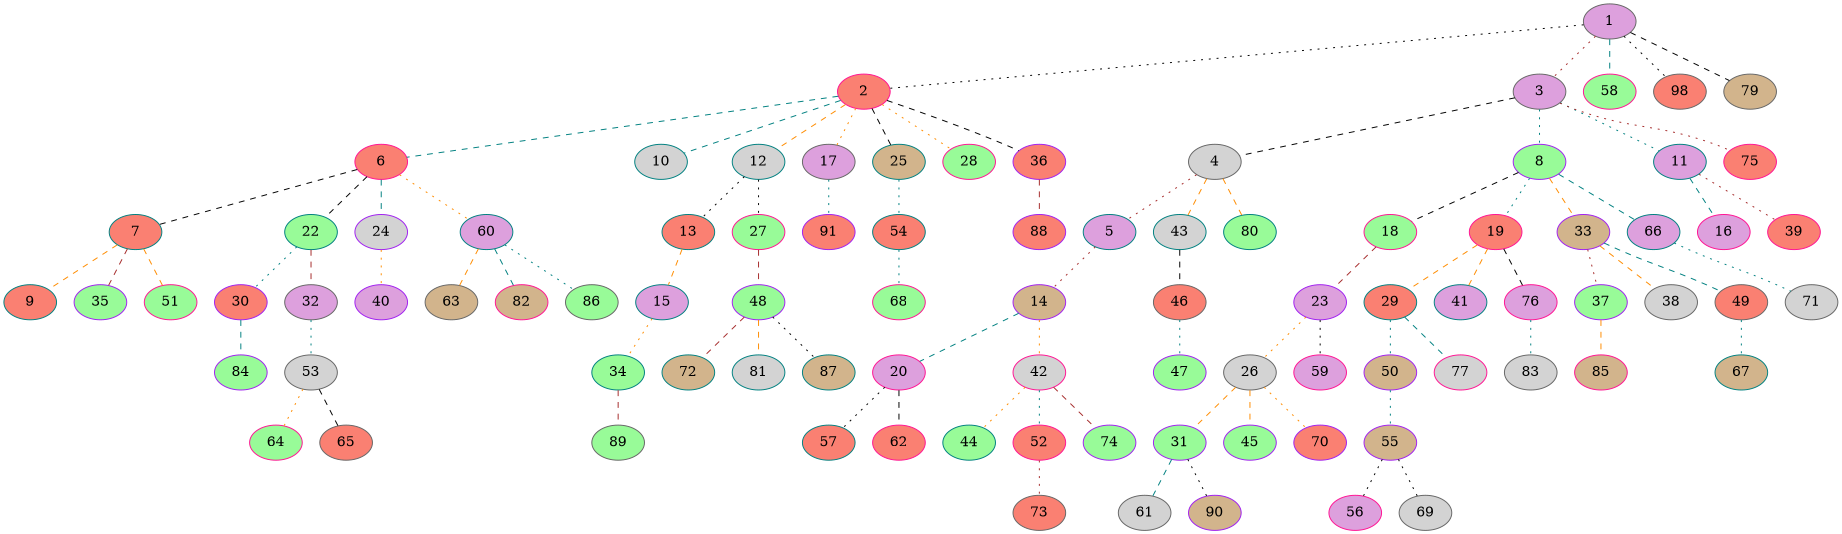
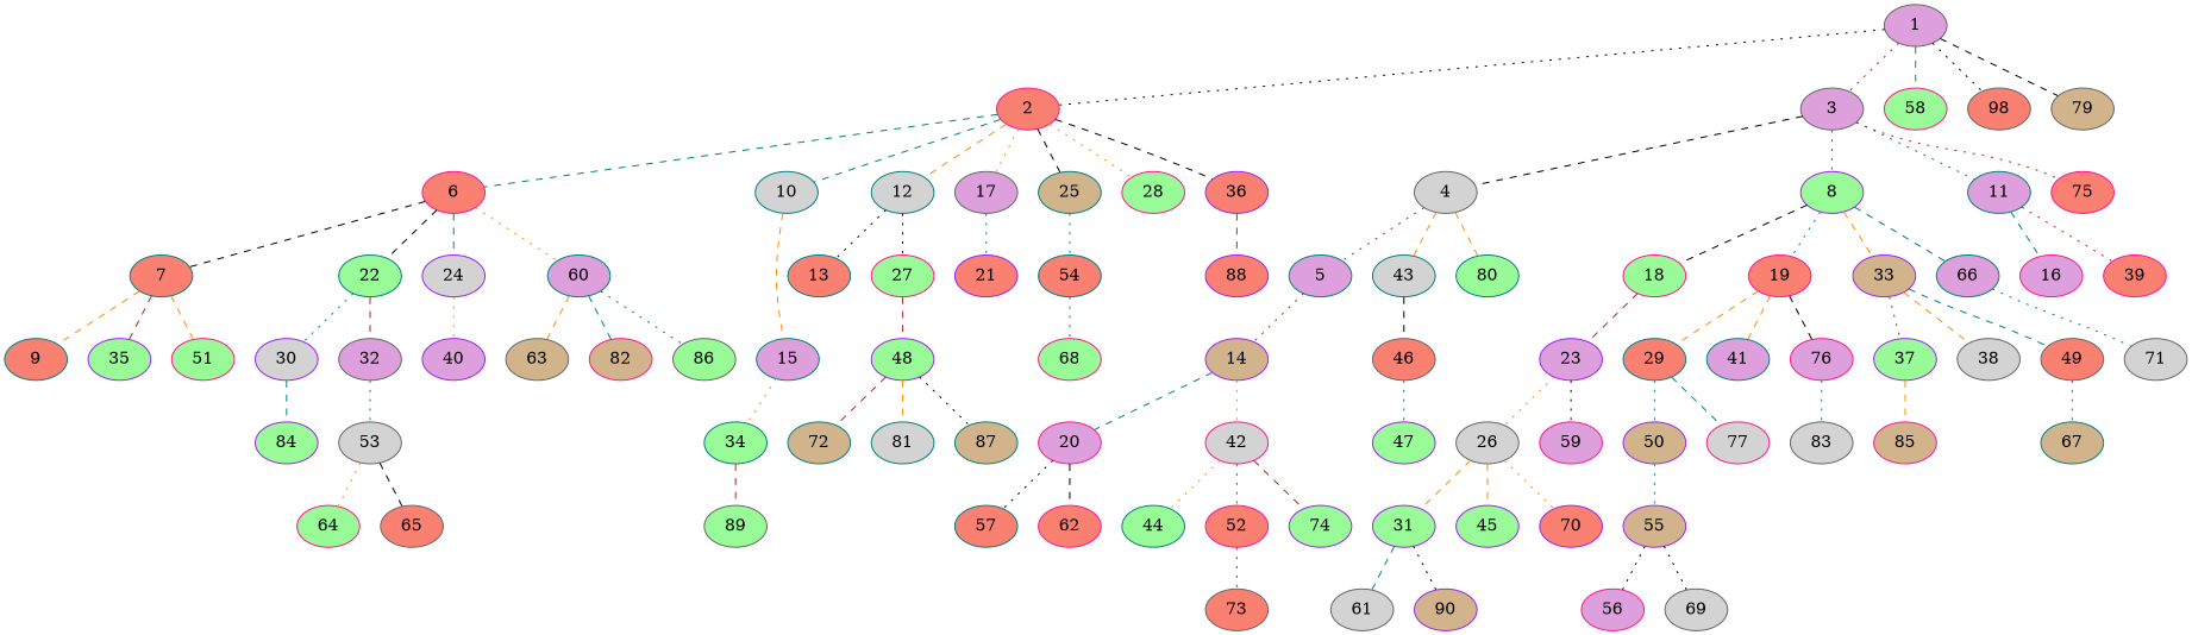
  graph {
    fontname="DejaVu Serif"
    node [color=teal fillcolor=salmon fontname="DejaVu Serif" style=filled]
    edge [color=teal fontname="DejaVu Serif" style=dashed]
    1 [color=gray40 fillcolor=plum]
    2 [color=deeppink]
    3 [color=gray40 fillcolor=plum]
    58 [color=deeppink fillcolor=palegreen]
    n5 [color=gray40 label=98]
    79 [color=gray40 fillcolor=tan]
    6 [color=deeppink]
    10 [fillcolor=lightgrey]
    12 [fillcolor=lightgrey]
    17 [color=gray40 fillcolor=plum]
    25 [fillcolor=tan]
    28 [color=deeppink fillcolor=palegreen]
    36 [color=purple]
    4 [color=gray40 fillcolor=lightgrey]
    8 [color=purple fillcolor=palegreen]
    11 [fillcolor=plum]
    75 [color=deeppink]
    7
    22 [fillcolor=palegreen]
    24 [color=purple fillcolor=lightgrey]
    60 [fillcolor=plum]
    15 [fillcolor=plum]
    13
    27 [color=deeppink fillcolor=palegreen]
-   21 [color=purple label=91]
+   21 [color=purple]
    54
    88 [color=purple]
    5 [fillcolor=plum]
    43 [fillcolor=lightgrey]
    80 [fillcolor=palegreen]
    18 [color=deeppink fillcolor=palegreen]
    19 [color=deeppink]
    33 [color=purple fillcolor=tan]
    66 [fillcolor=plum]
    16 [color=deeppink fillcolor=plum]
    39 [color=deeppink]
    9
    35 [color=purple fillcolor=palegreen]
    51 [color=deeppink fillcolor=palegreen]
-   30 [color=purple]
+   30 [color=purple fillcolor=lightgrey]
    32 [color=gray40 fillcolor=plum]
    40 [color=purple fillcolor=plum]
    63 [color=gray40 fillcolor=tan]
    82 [color=deeppink fillcolor=tan]
    86 [color=gray40 fillcolor=palegreen]
    34 [fillcolor=palegreen]
    48 [color=purple fillcolor=palegreen]
    68 [color=deeppink fillcolor=palegreen]
    14 [color=purple fillcolor=tan]
    46 [color=gray40]
    23 [color=purple fillcolor=plum]
    29
    41 [fillcolor=plum]
    76 [color=deeppink fillcolor=plum]
    37 [color=purple fillcolor=palegreen]
    38 [color=gray40 fillcolor=lightgrey]
    49 [color=gray40]
    71 [color=gray40 fillcolor=lightgrey]
    20 [color=deeppink fillcolor=plum]
    42 [color=deeppink fillcolor=lightgrey]
    47 [color=purple fillcolor=palegreen]
    57
    62 [color=deeppink]
    44 [fillcolor=palegreen]
    52 [color=deeppink]
    74 [color=purple fillcolor=palegreen]
    84 [color=purple fillcolor=palegreen]
    53 [color=gray40 fillcolor=lightgrey]
    26 [color=gray40 fillcolor=lightgrey]
    59 [color=deeppink fillcolor=plum]
    50 [color=purple fillcolor=tan]
    77 [color=deeppink fillcolor=lightgrey]
    83 [color=gray40 fillcolor=lightgrey]
    85 [color=deeppink fillcolor=tan]
    67 [fillcolor=tan]
    89 [color=gray40 fillcolor=palegreen]
    72 [fillcolor=tan]
    81 [fillcolor=lightgrey]
    87 [fillcolor=tan]
    73 [color=gray40]
    31 [color=purple fillcolor=palegreen]
    45 [color=purple fillcolor=palegreen]
    70 [color=purple]
    55 [color=purple fillcolor=tan]
    64 [color=deeppink fillcolor=palegreen]
    65 [color=gray40]
    61 [color=gray40 fillcolor=lightgrey]
    90 [color=purple fillcolor=tan]
    56 [color=deeppink fillcolor=plum]
    69 [color=gray40 fillcolor=lightgrey]
    1 -- 2 [color=black style=dotted]
    1 -- 3 [color=brown style=dotted]
    1 -- 58
    1 -- n5 [color=black style=dotted]
    1 -- 79 [color=black]
    2 -- 6
    2 -- 10
    2 -- 12 [color=darkorange]
    2 -- 17 [color=darkorange style=dotted]
    2 -- 25 [color=black]
    2 -- 28 [color=darkorange style=dotted]
    2 -- 36 [color=black]
    3 -- 4 [color=black]
    3 -- 8 [style=dotted]
    3 -- 11 [style=dotted]
    3 -- 75 [color=brown style=dotted]
    6 -- 7 [color=black]
    6 -- 22 [color=black]
    6 -- 24
    6 -- 60 [color=darkorange style=dotted]
-   13 -- 15 [color=darkorange]
+   10 -- 15 [color=darkorange]
    12 -- 13 [color=black style=dotted]
    12 -- 27 [color=black style=dotted]
    17 -- 21 [style=dotted]
    25 -- 54 [style=dotted]
    36 -- 88 [color=brown]
    4 -- 5 [color=brown style=dotted]
    4 -- 43 [color=darkorange]
    4 -- 80 [color=darkorange]
    8 -- 18 [color=black]
    8 -- 19 [style=dotted]
    8 -- 33 [color=darkorange]
    8 -- 66
    11 -- 16
    11 -- 39 [color=brown style=dotted]
    7 -- 9 [color=darkorange]
    7 -- 35 [color=brown]
    7 -- 51 [color=darkorange]
    22 -- 30 [style=dotted]
    22 -- 32 [color=brown]
    24 -- 40 [color=darkorange style=dotted]
    60 -- 63 [color=darkorange]
    60 -- 82
    60 -- 86 [style=dotted]
    15 -- 34 [color=darkorange style=dotted]
    27 -- 48 [color=brown]
    54 -- 68 [style=dotted]
    5 -- 14 [color=brown style=dotted]
    43 -- 46 [color=black]
    18 -- 23 [color=brown]
    19 -- 29 [color=darkorange]
    19 -- 41 [color=darkorange]
    19 -- 76 [color=black]
    33 -- 37 [color=brown style=dotted]
    33 -- 38 [color=darkorange]
    33 -- 49
    66 -- 71 [style=dotted]
    30 -- 84
    32 -- 53 [style=dotted]
    34 -- 89 [color=brown]
    48 -- 72 [color=brown]
    48 -- 81 [color=darkorange]
    48 -- 87 [color=black style=dotted]
    14 -- 20
    14 -- 42 [color=darkorange style=dotted]
    46 -- 47 [style=dotted]
    23 -- 26 [color=darkorange style=dotted]
    23 -- 59 [color=black style=dotted]
    29 -- 50 [style=dotted]
    29 -- 77
    76 -- 83 [style=dotted]
    37 -- 85 [color=darkorange]
    49 -- 67 [style=dotted]
    20 -- 57 [color=black style=dotted]
    20 -- 62 [color=black]
    42 -- 44 [color=darkorange style=dotted]
    42 -- 52 [style=dotted]
    42 -- 74 [color=brown]
    52 -- 73 [color=brown style=dotted]
    53 -- 64 [color=darkorange style=dotted]
    53 -- 65 [color=black]
    26 -- 31 [color=darkorange]
    26 -- 45 [color=darkorange]
    26 -- 70 [color=darkorange style=dotted]
    50 -- 55 [style=dotted]
    31 -- 61
    31 -- 90 [color=black style=dotted]
    55 -- 56 [color=black style=dotted]
    55 -- 69 [color=black style=dotted]
  }
